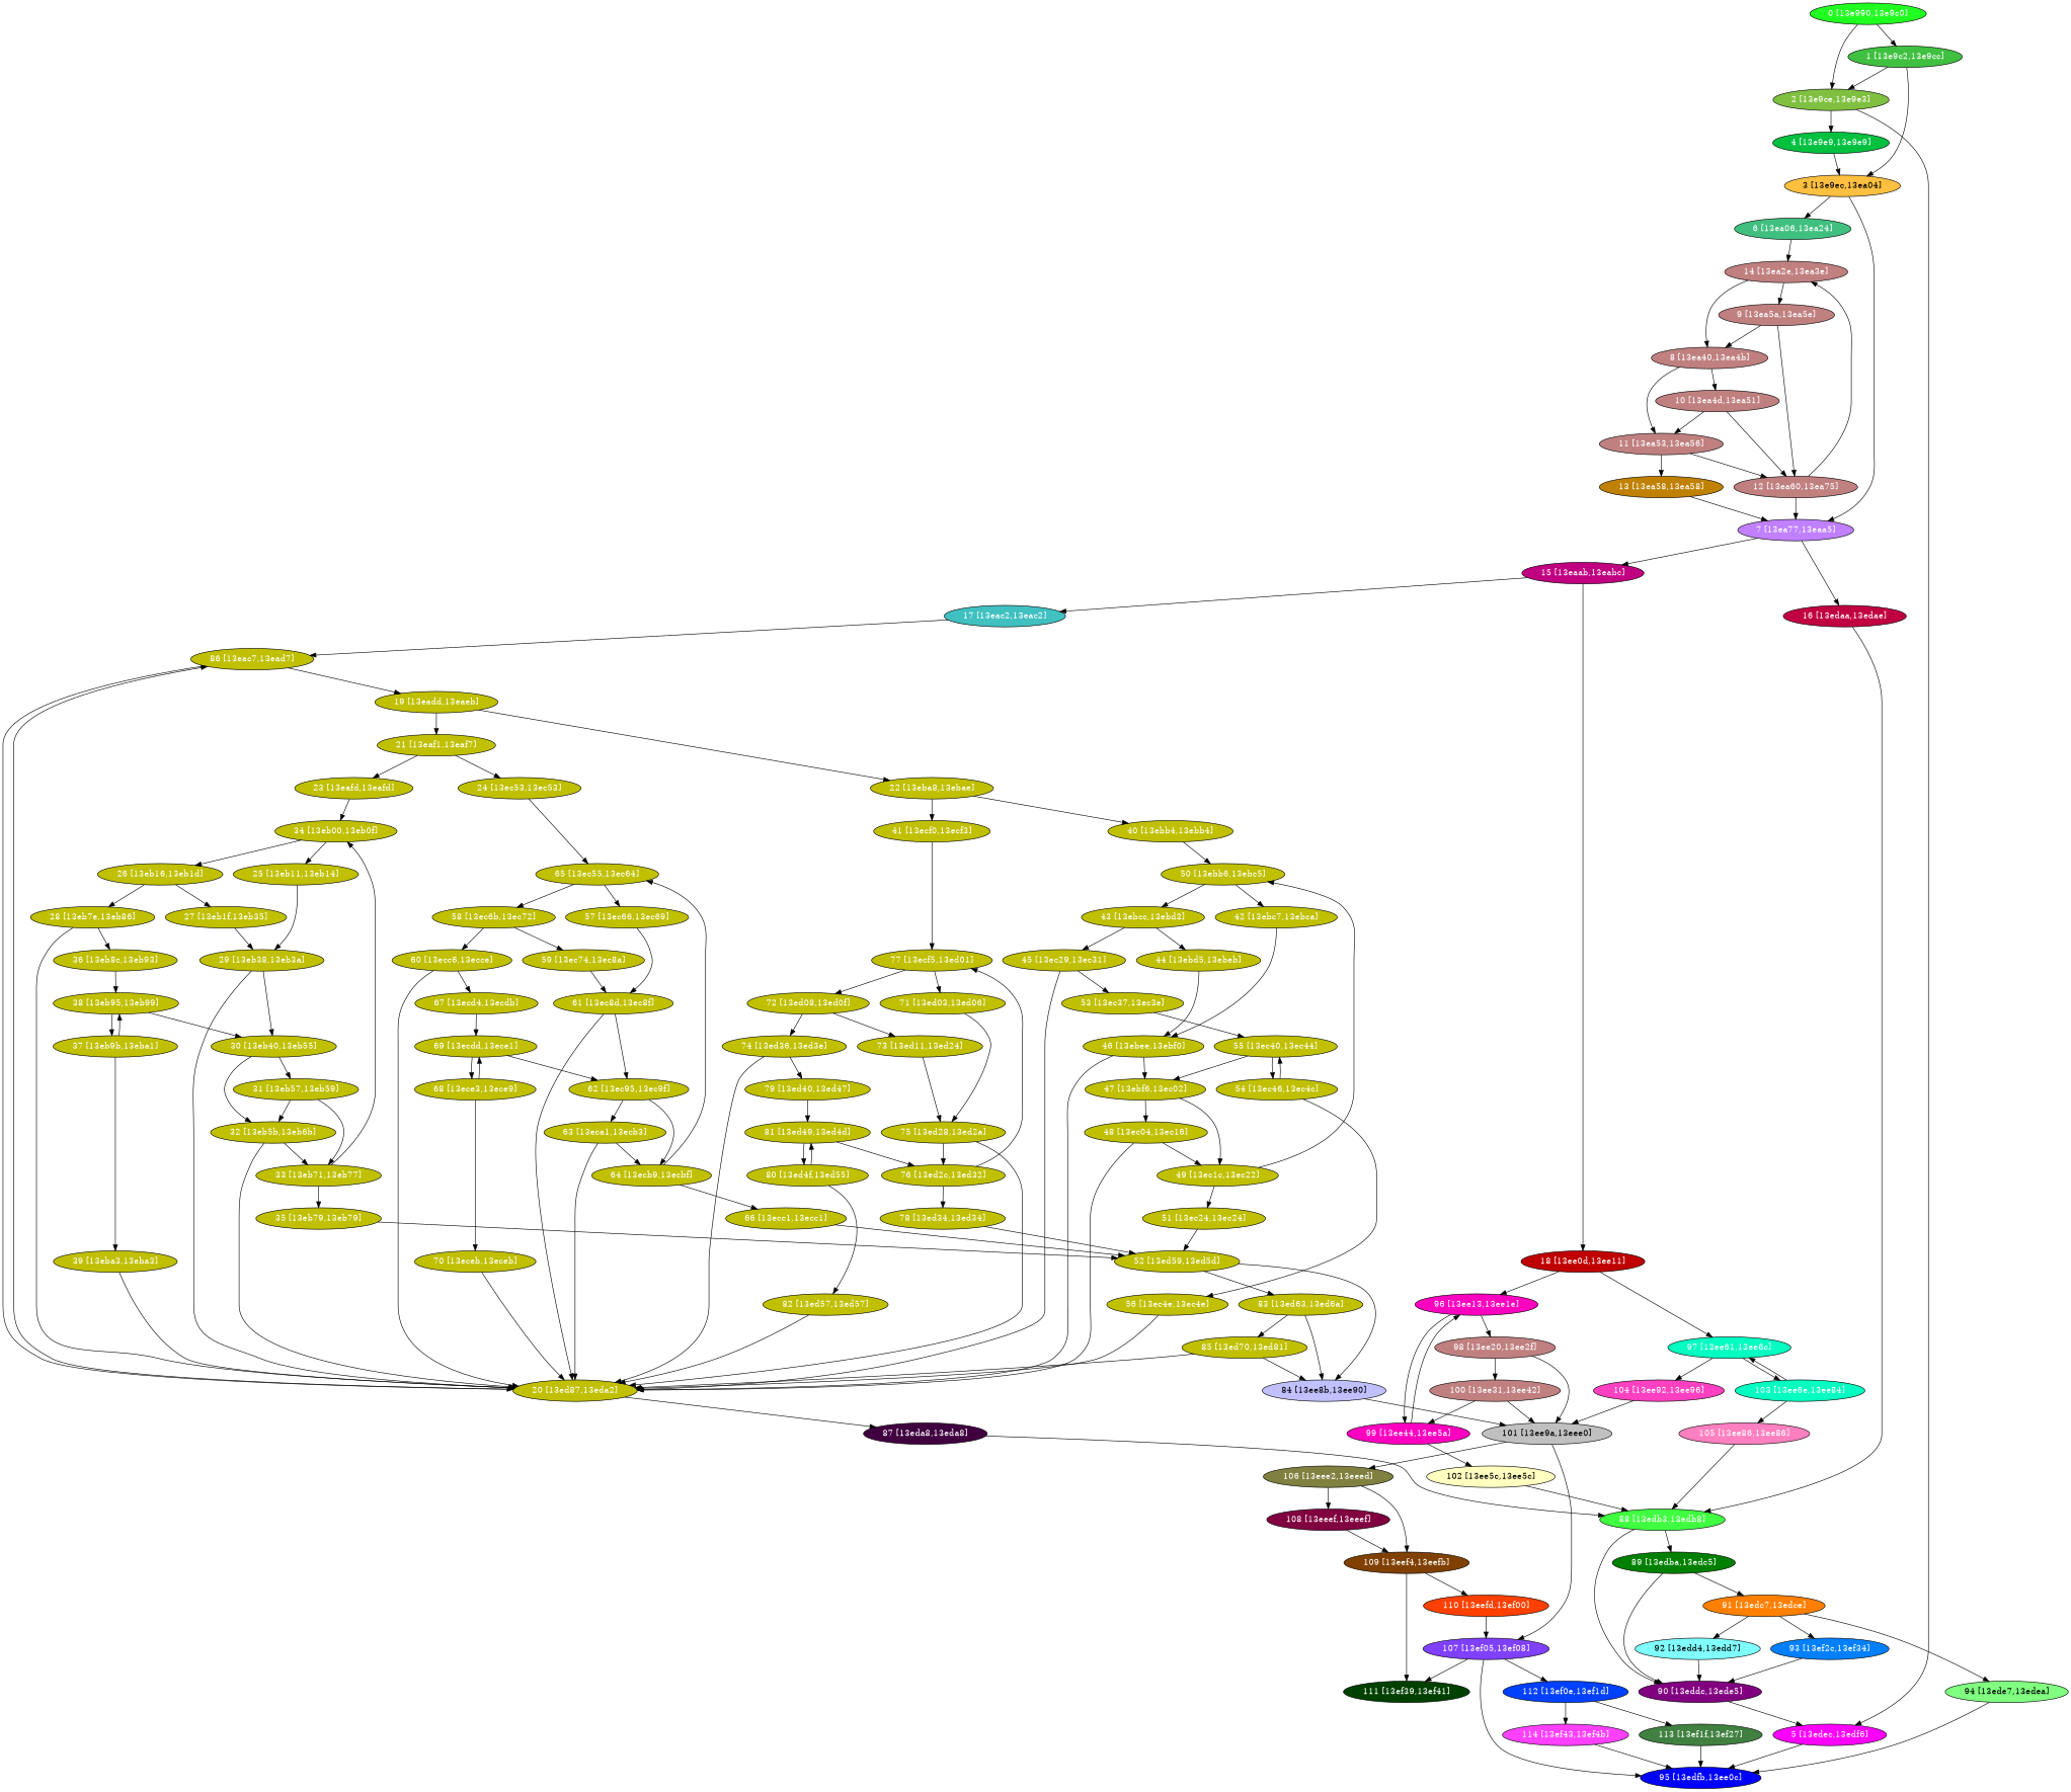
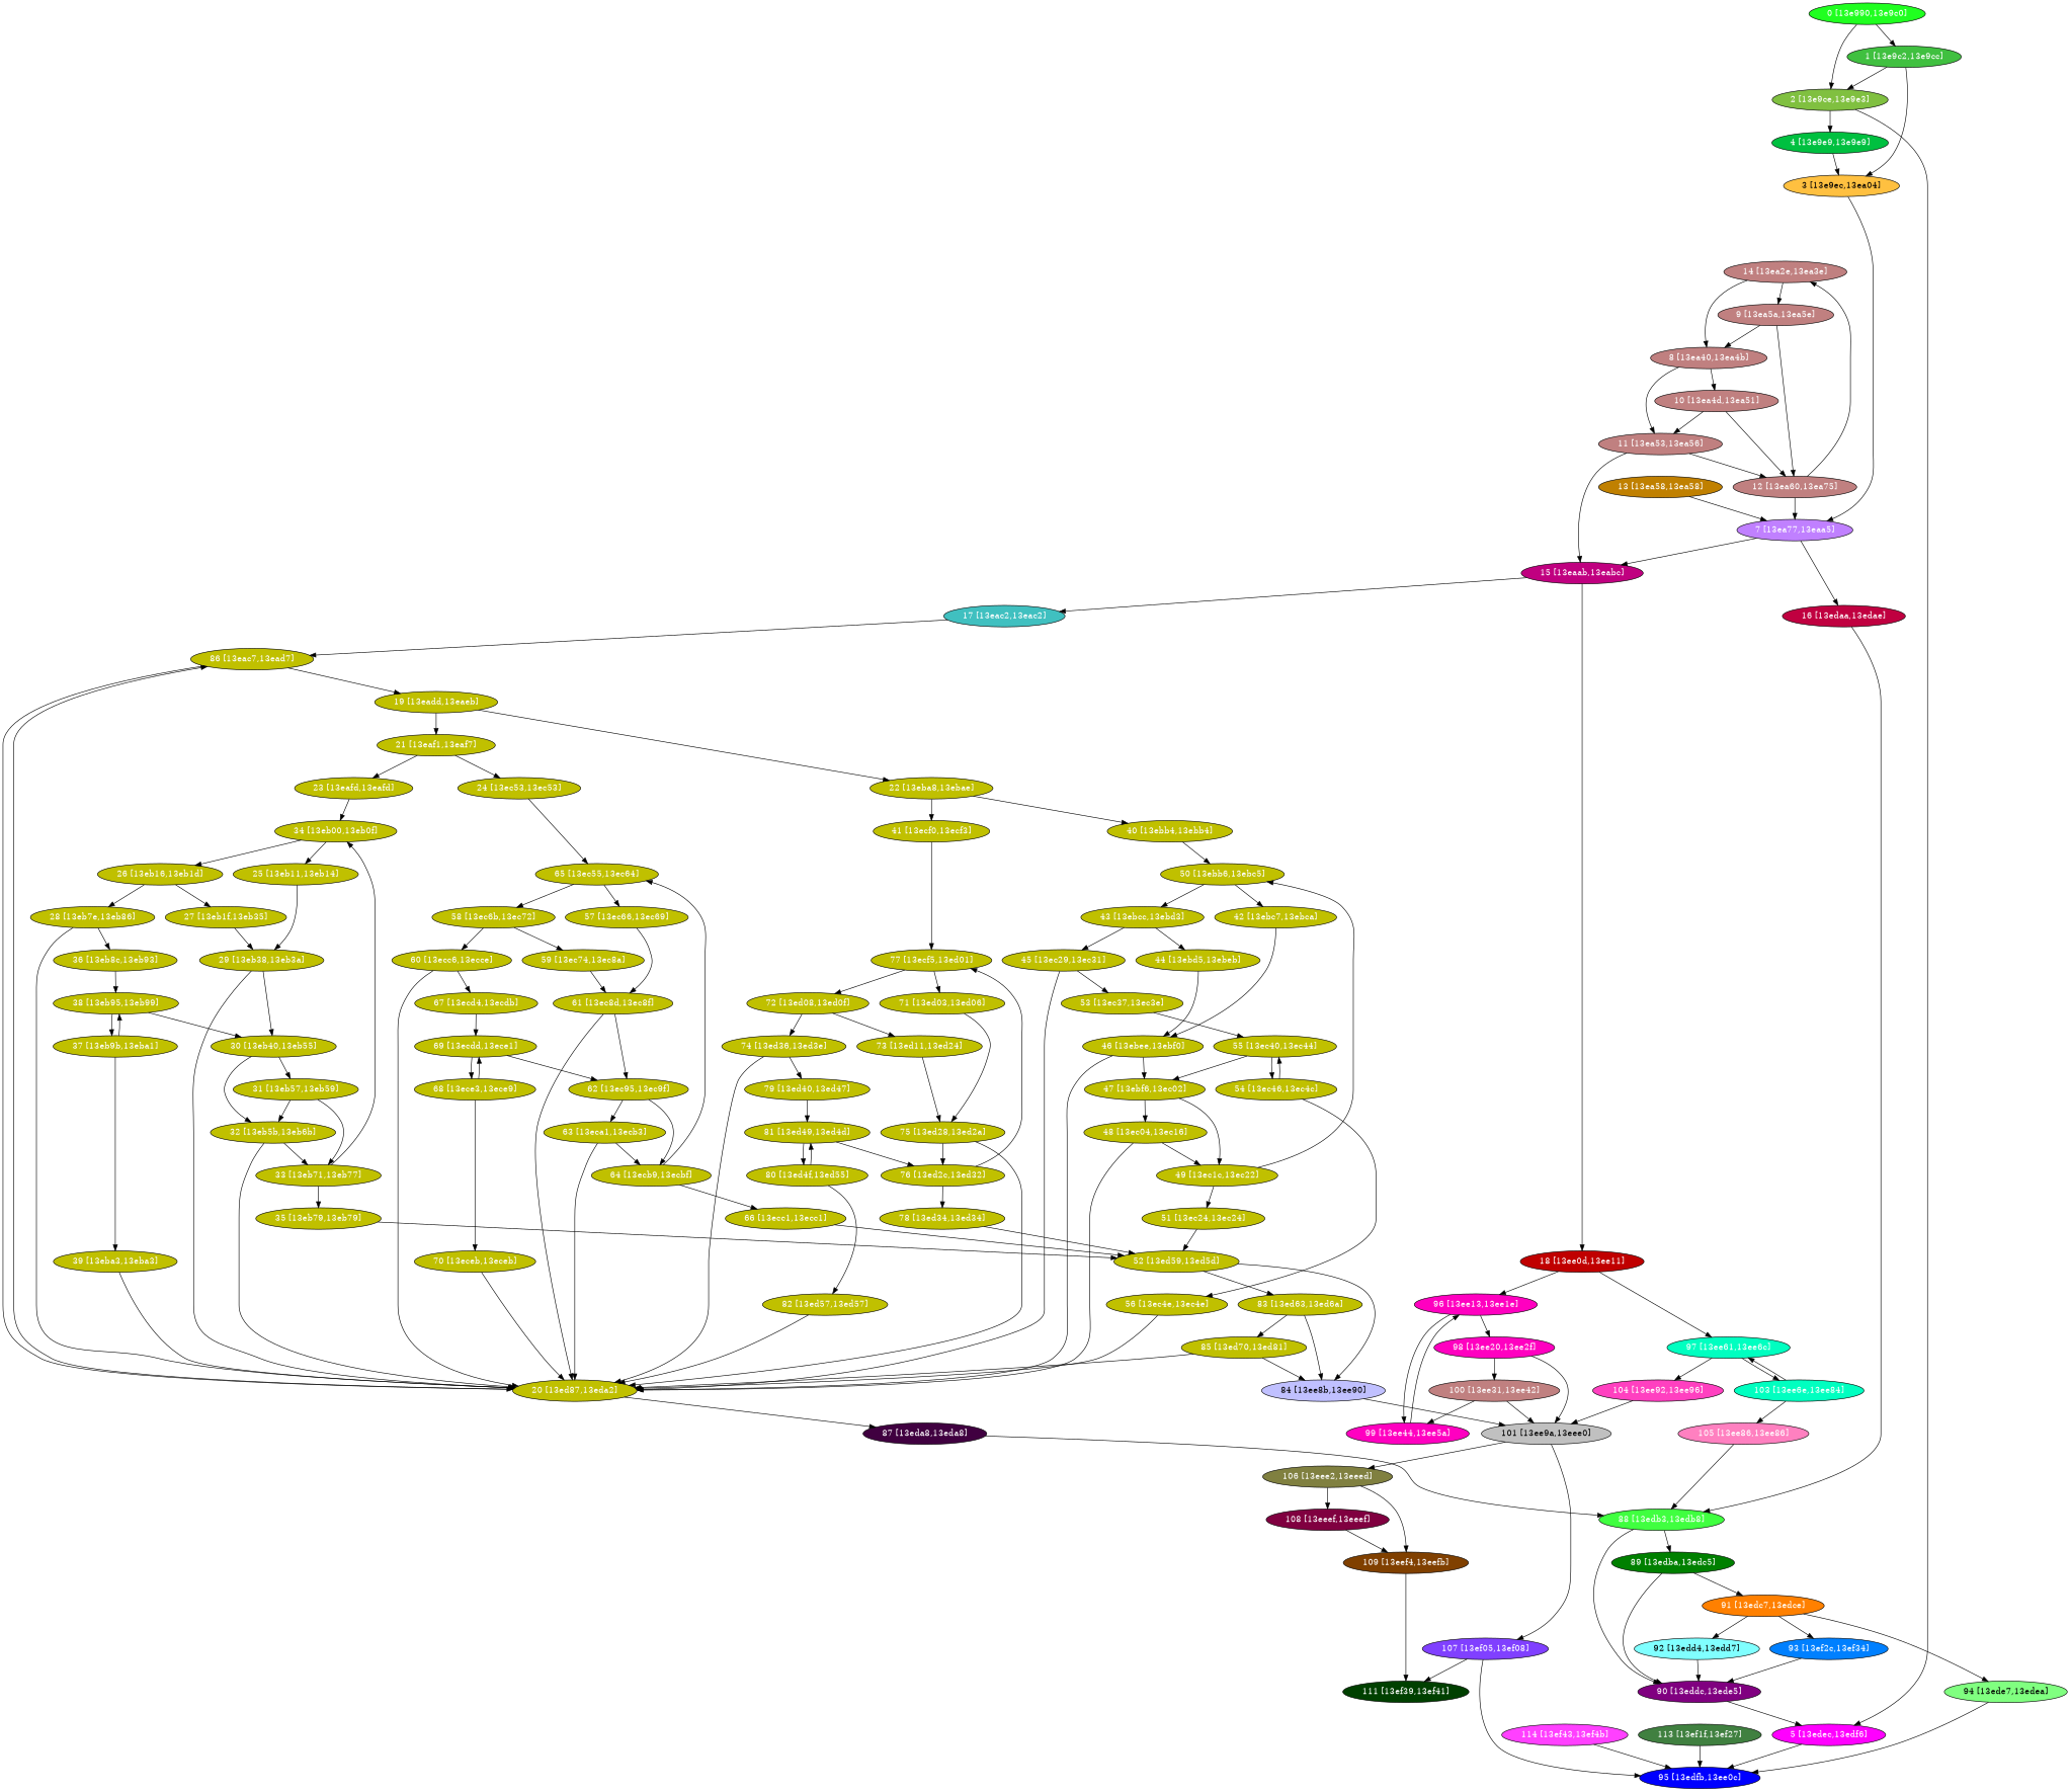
  digraph {
    node [fillcolor="#C0C000" fontcolor="#ffffff" shape=oval style=filled]
    n1 [fillcolor="#20FF20" label="0 [13e990,13e9c0]"]
    n2 [fillcolor="#40C040" label="1 [13e9c2,13e9cc]"]
    n3 [fillcolor="#80C040" label="2 [13e9ce,13e9e3]"]
    n4 [fillcolor="#FFC040" fontcolor="#000000" label="3 [13e9ec,13ea04]"]
    n5 [fillcolor="#00C040" label="4 [13e9e9,13e9e9]"]
    n6 [fillcolor="#FF00FF" label="5 [13edec,13edf6]"]
-   n7 [fillcolor="#40C080" label="6 [13ea06,13ea24]"]
    n8 [fillcolor="#C080FF" label="7 [13ea77,13eaa5]"]
    n9 [fillcolor="#0000FF" label="95 [13edfb,13ee0c]"]
    n10 [fillcolor="#C08080" label="14 [13ea2e,13ea3e]"]
    n11 [fillcolor="#C00080" label="15 [13eaab,13eabc]"]
    n12 [fillcolor="#C00040" label="16 [13edaa,13edae]"]
    n13 [fillcolor="#C08080" label="8 [13ea40,13ea4b]"]
    n14 [fillcolor="#C08080" label="9 [13ea5a,13ea5e]"]
    n15 [fillcolor="#40C0C0" label="17 [13eac2,13eac2]"]
    n16 [fillcolor="#C00000" label="18 [13ee0d,13ee11]"]
    n17 [fillcolor="#40FF40" label="88 [13edb3,13edb8]"]
    n18 [fillcolor="#C08080" label="10 [13ea4d,13ea51]"]
    n19 [fillcolor="#C08080" label="11 [13ea53,13ea56]"]
    n20 [fillcolor="#C08080" label="12 [13ea60,13ea75]"]
    n21 [fillcolor="#C08000" label="13 [13ea58,13ea58]"]
    n22 [label="86 [13eac7,13ead7]"]
    n23 [fillcolor="#FF00C0" label="96 [13ee13,13ee1e]"]
    n24 [fillcolor="#00FFC0" label="97 [13ee61,13ee6c]"]
    n25 [fillcolor="#008000" label="89 [13edba,13edc5]"]
    n26 [fillcolor="#800080" label="90 [13eddc,13ede5]"]
    n27 [label="19 [13eadd,13eaeb]"]
    n28 [label="20 [13ed87,13eda2]"]
-   n29 [fillcolor="#C08080" label="98 [13ee20,13ee2f]"]
+   n29 [fillcolor="#FF00C0" label="98 [13ee20,13ee2f]"]
    n30 [fillcolor="#FF00C0" label="99 [13ee44,13ee5a]"]
    n31 [fillcolor="#00FFC0" label="103 [13ee6e,13ee84]"]
    n32 [fillcolor="#FF40C0" label="104 [13ee92,13ee96]"]
    n33 [label="21 [13eaf1,13eaf7]"]
    n34 [label="22 [13eba8,13ebae]"]
    n35 [label="23 [13eafd,13eafd]"]
    n36 [label="24 [13ec53,13ec53]"]
    n37 [label="40 [13ebb4,13ebb4]"]
    n38 [label="41 [13ecf0,13ecf3]"]
    n39 [fillcolor="#400040" label="87 [13eda8,13eda8]"]
    n40 [label="34 [13eb00,13eb0f]"]
    n41 [label="65 [13ec55,13ec64]"]
    n42 [label="50 [13ebb6,13ebc5]"]
    n43 [label="77 [13ecf5,13ed01]"]
    n44 [label="25 [13eb11,13eb14]"]
    n45 [label="26 [13eb16,13eb1d]"]
    n46 [label="57 [13ec66,13ec69]"]
    n47 [label="58 [13ec6b,13ec72]"]
    n48 [label="29 [13eb38,13eb3a]"]
    n49 [label="30 [13eb40,13eb55]"]
    n50 [label="27 [13eb1f,13eb35]"]
    n51 [label="28 [13eb7e,13eb86]"]
    n52 [label="36 [13eb8c,13eb93]"]
    n53 [label="38 [13eb95,13eb99]"]
    n54 [label="31 [13eb57,13eb59]"]
    n55 [label="32 [13eb5b,13eb6b]"]
    n56 [label="33 [13eb71,13eb77]"]
    n57 [label="35 [13eb79,13eb79]"]
    n58 [label="52 [13ed59,13ed5d]"]
    n59 [label="83 [13ed63,13ed6a]"]
    n60 [fillcolor="#C0C0FF" fontcolor="#000000" label="84 [13ee8b,13ee90]"]
    n61 [label="37 [13eb9b,13eba1]"]
    n62 [label="39 [13eba3,13eba3]"]
    n63 [label="42 [13ebc7,13ebca]"]
    n64 [label="43 [13ebcc,13ebd3]"]
    n65 [label="71 [13ed03,13ed06]"]
    n66 [label="72 [13ed08,13ed0f]"]
    n67 [label="46 [13ebee,13ebf0]"]
    n68 [label="47 [13ebf6,13ec02]"]
    n69 [label="44 [13ebd5,13ebeb]"]
    n70 [label="45 [13ec29,13ec31]"]
    n71 [label="53 [13ec37,13ec3e]"]
    n72 [label="55 [13ec40,13ec44]"]
    n73 [label="48 [13ec04,13ec16]"]
    n74 [label="49 [13ec1c,13ec22]"]
    n75 [label="51 [13ec24,13ec24]"]
    n76 [label="85 [13ed70,13ed81]"]
    n77 [fillcolor="#C0C0C0" fontcolor="#000000" label="101 [13ee9a,13eee0]"]
    n78 [label="54 [13ec46,13ec4c]"]
    n79 [label="56 [13ec4e,13ec4e]"]
    n80 [label="61 [13ec8d,13ec8f]"]
    n81 [label="62 [13ec95,13ec9f]"]
    n82 [label="59 [13ec74,13ec8a]"]
    n83 [label="60 [13ecc6,13ecce]"]
    n84 [label="67 [13ecd4,13ecdb]"]
    n85 [label="69 [13ecdd,13ece1]"]
    n86 [label="63 [13eca1,13ecb3]"]
    n87 [label="64 [13ecb9,13ecbf]"]
    n88 [label="66 [13ecc1,13ecc1]"]
    n89 [label="68 [13ece3,13ece9]"]
    n90 [label="70 [13eceb,13eceb]"]
    n91 [label="75 [13ed28,13ed2a]"]
    n92 [label="76 [13ed2c,13ed32]"]
    n93 [label="73 [13ed11,13ed24]"]
    n94 [label="74 [13ed36,13ed3e]"]
    n95 [label="79 [13ed40,13ed47]"]
    n96 [label="81 [13ed49,13ed4d]"]
    n97 [label="78 [13ed34,13ed34]"]
    n98 [label="80 [13ed4f,13ed55]"]
    n99 [label="82 [13ed57,13ed57]"]
    n100 [fillcolor="#808040" label="106 [13eee2,13eeed]"]
    n101 [fillcolor="#8040FF" label="107 [13ef05,13ef08]"]
    n102 [fillcolor="#FF8000" label="91 [13edc7,13edce]"]
    n103 [fillcolor="#80FF80" fontcolor="#000000" label="94 [13ede7,13edea]"]
    n104 [fillcolor="#80FFFF" fontcolor="#000000" label="92 [13edd4,13edd7]"]
    n105 [fillcolor="#0080FF" label="93 [13ef2c,13ef34]"]
    n106 [fillcolor="#C08080" label="100 [13ee31,13ee42]"]
-   n107 [fillcolor="#FFFFC0" fontcolor="#000000" label="102 [13ee5c,13ee5c]"]
    n108 [fillcolor="#FF80C0" label="105 [13ee86,13ee86]"]
    n109 [fillcolor="#800040" label="108 [13eeef,13eeef]"]
    n110 [fillcolor="#804000" label="109 [13eef4,13eefb]"]
-   n111 [fillcolor="#0040FF" label="112 [13ef0e,13ef1d]"]
    n112 [fillcolor="#004000" label="111 [13ef39,13ef41]"]
-   n113 [fillcolor="#FF4000" label="110 [13eefd,13ef00]"]
    n114 [fillcolor="#408040" label="113 [13ef1f,13ef27]"]
    n115 [fillcolor="#FF40FF" label="114 [13ef43,13ef4b]"]
    n1 -> n2
    n1 -> n3
    n2 -> n3
    n2 -> n4
    n3 -> n5
    n3 -> n6
-   n4 -> n7
    n4 -> n8
    n5 -> n4
    n6 -> n9
-   n7 -> n10
    n8 -> n11
    n8 -> n12
    n10 -> n13
    n10 -> n14
    n11 -> n15
    n11 -> n16
    n12 -> n17
    n13 -> n18
    n13 -> n19
    n14 -> n13
    n14 -> n20
    n15 -> n22
    n16 -> n23
    n16 -> n24
    n17 -> n25
    n17 -> n26
    n18 -> n19
    n18 -> n20
    n19 -> n20
-   n19 -> n21
+   n19 -> n11
    n20 -> n8
    n20 -> n10
    n21 -> n8
    n22 -> n27
    n22 -> n28
    n23 -> n29
    n23 -> n30
    n24 -> n31
    n24 -> n32
    n25 -> n26
    n25 -> n102
    n26 -> n6
    n27 -> n33
    n27 -> n34
    n28 -> n22
    n28 -> n39
    n29 -> n77
    n29 -> n106
    n30 -> n23
-   n30 -> n107
    n31 -> n24
    n31 -> n108
    n32 -> n77
    n33 -> n35
    n33 -> n36
    n34 -> n37
    n34 -> n38
    n35 -> n40
    n36 -> n41
    n37 -> n42
    n38 -> n43
    n39 -> n17
    n40 -> n44
    n40 -> n45
    n41 -> n46
    n41 -> n47
    n42 -> n63
    n42 -> n64
    n43 -> n65
    n43 -> n66
    n44 -> n48
    n45 -> n50
    n45 -> n51
    n46 -> n80
    n47 -> n82
    n47 -> n83
    n48 -> n28
    n48 -> n49
    n49 -> n54
    n49 -> n55
    n50 -> n48
    n51 -> n28
    n51 -> n52
    n52 -> n53
    n53 -> n49
    n53 -> n61
    n54 -> n55
    n54 -> n56
    n55 -> n28
    n55 -> n56
    n56 -> n40
    n56 -> n57
    n57 -> n58
    n58 -> n59
    n58 -> n60
    n59 -> n60
    n59 -> n76
    n60 -> n77
    n61 -> n53
    n61 -> n62
    n62 -> n28
    n63 -> n67
    n64 -> n69
    n64 -> n70
    n65 -> n91
    n66 -> n93
    n66 -> n94
    n67 -> n28
    n67 -> n68
    n68 -> n73
    n68 -> n74
    n69 -> n67
    n70 -> n28
    n70 -> n71
    n71 -> n72
    n72 -> n68
    n72 -> n78
    n73 -> n28
    n73 -> n74
    n74 -> n42
    n74 -> n75
    n75 -> n58
    n76 -> n28
    n76 -> n60
    n77 -> n100
    n77 -> n101
    n78 -> n72
    n78 -> n79
    n79 -> n28
    n80 -> n28
    n80 -> n81
    n81 -> n86
    n81 -> n87
    n82 -> n80
    n83 -> n28
    n83 -> n84
    n84 -> n85
    n85 -> n81
    n85 -> n89
    n86 -> n28
    n86 -> n87
    n87 -> n41
    n87 -> n88
    n88 -> n58
    n89 -> n85
    n89 -> n90
    n90 -> n28
    n91 -> n28
    n91 -> n92
    n92 -> n43
    n92 -> n97
    n93 -> n91
    n94 -> n28
    n94 -> n95
    n95 -> n96
    n96 -> n92
    n96 -> n98
    n97 -> n58
    n98 -> n96
    n98 -> n99
    n99 -> n28
    n100 -> n109
    n100 -> n110
    n101 -> n9
-   n101 -> n111
    n101 -> n112
    n102 -> n103
    n102 -> n104
    n102 -> n105
    n103 -> n9
    n104 -> n26
    n105 -> n26
    n106 -> n30
    n106 -> n77
-   n107 -> n17
    n108 -> n17
    n109 -> n110
    n110 -> n112
-   n110 -> n113
-   n111 -> n114
-   n111 -> n115
-   n113 -> n101
    n114 -> n9
    n115 -> n9
  }
